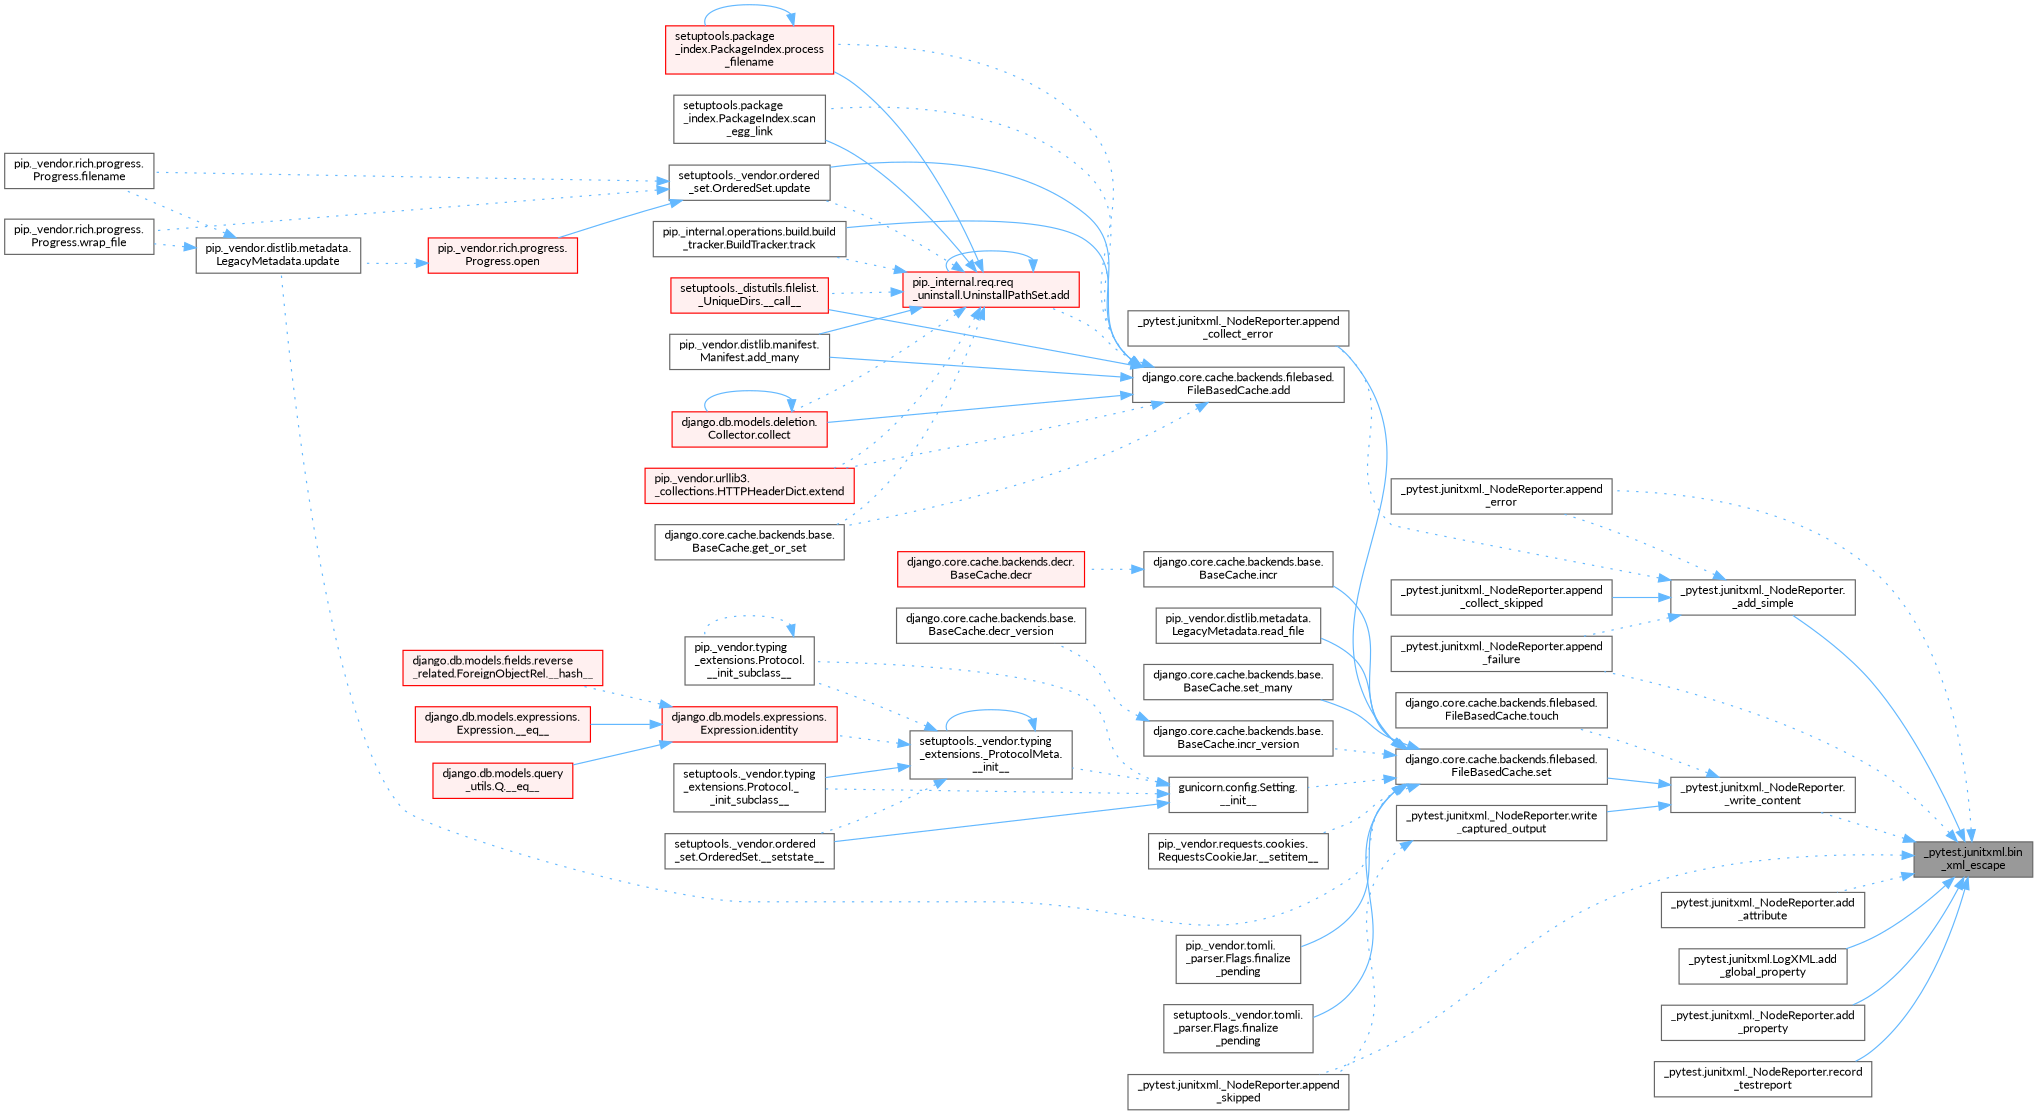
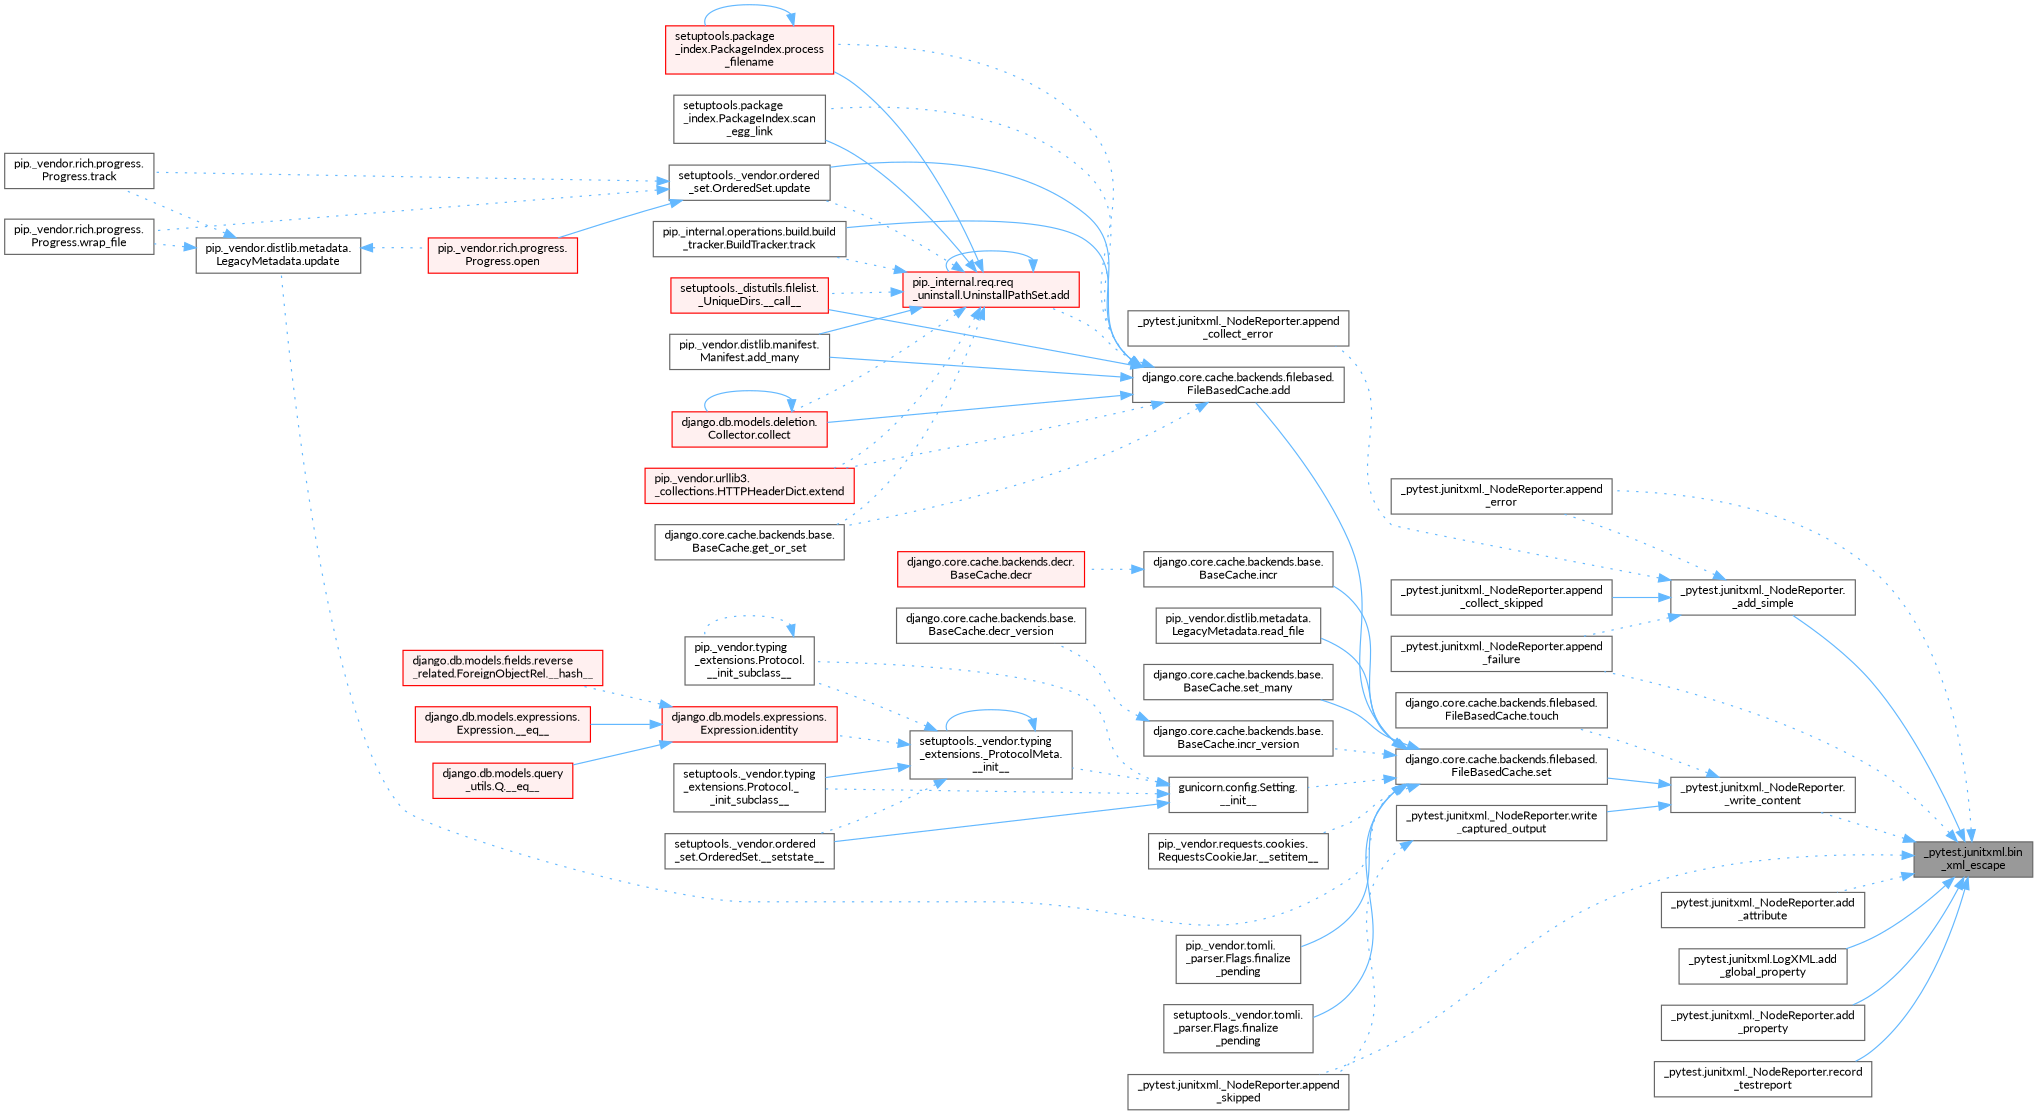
  digraph {
    fontname=Lato
    rankdir=RL
    node [color=grey40 fillcolor=white fontname=Lato fontsize=10 shape=box style=filled]
    edge [color=steelblue1 dir=back fontname=Lato fontsize=10 labelfontname=Helvetica labelfontsize=10 style=dotted]
    n1 [color=gray40 fillcolor=grey60 fontcolor=black height=0.2 label="_pytest.junitxml.bin\l_xml_escape" width=0.4]
    n2 [height=0.2 label="_pytest.junitxml._NodeReporter.\l_add_simple" width=0.4]
    n3 [height=0.2 label="_pytest.junitxml._NodeReporter.append\l_error" width=0.4]
    n4 [height=0.2 label="_pytest.junitxml._NodeReporter.append\l_failure" width=0.4]
    n5 [height=0.2 label="_pytest.junitxml._NodeReporter.\l_write_content" width=0.4]
    n6 [height=0.2 label="_pytest.junitxml._NodeReporter.append\l_skipped" width=0.4]
    n7 [height=0.2 label="_pytest.junitxml._NodeReporter.add\l_attribute" width=0.4]
    n8 [height=0.2 label="_pytest.junitxml.LogXML.add\l_global_property" width=0.4]
    n9 [height=0.2 label="_pytest.junitxml._NodeReporter.add\l_property" width=0.4]
    n10 [height=0.2 label="_pytest.junitxml._NodeReporter.record\l_testreport" width=0.4]
    n11 [height=0.2 label="_pytest.junitxml._NodeReporter.append\l_collect_error" width=0.4]
    n12 [height=0.2 label="_pytest.junitxml._NodeReporter.append\l_collect_skipped" width=0.4]
    n13 [height=0.2 label="django.core.cache.backends.filebased.\lFileBasedCache.set" width=0.4]
    n14 [height=0.2 label="django.core.cache.backends.filebased.\lFileBasedCache.touch" width=0.4]
    n15 [height=0.2 label="_pytest.junitxml._NodeReporter.write\l_captured_output" width=0.4]
    n16 [height=0.2 label="gunicorn.config.Setting.\l__init__" width=0.4]
    n17 [height=0.2 label="pip._vendor.requests.cookies.\lRequestsCookieJar.__setitem__" width=0.4]
    n18 [height=0.2 label="django.core.cache.backends.filebased.\lFileBasedCache.add" width=0.4]
    n19 [height=0.2 label="pip._vendor.tomli.\l_parser.Flags.finalize\l_pending" width=0.4]
    n20 [height=0.2 label="setuptools._vendor.tomli.\l_parser.Flags.finalize\l_pending" width=0.4]
    n21 [height=0.2 label="django.core.cache.backends.base.\lBaseCache.incr" width=0.4]
    n22 [height=0.2 label="django.core.cache.backends.base.\lBaseCache.incr_version" width=0.4]
    n23 [height=0.2 label="pip._vendor.distlib.metadata.\lLegacyMetadata.read_file" width=0.4]
    n24 [height=0.2 label="django.core.cache.backends.base.\lBaseCache.set_many" width=0.4]
    n25 [height=0.2 label="pip._vendor.distlib.metadata.\lLegacyMetadata.update" width=0.4]
    n26 [height=0.2 label="setuptools._vendor.typing\l_extensions._ProtocolMeta.\l__init__" width=0.4]
    n27 [height=0.2 label="pip._vendor.typing\l_extensions.Protocol.\l__init_subclass__" width=0.4]
    n28 [height=0.2 label="setuptools._vendor.typing\l_extensions.Protocol._\l_init_subclass__" width=0.4]
    n29 [height=0.2 label="setuptools._vendor.ordered\l_set.OrderedSet.__setstate__" width=0.4]
    n30 [color=red fillcolor="#FFF0F0" height=0.2 label="setuptools._distutils.filelist.\l_UniqueDirs.__call__" width=0.4]
    n31 [color=red fillcolor="#FFF0F0" height=0.2 label="pip._internal.req.req\l_uninstall.UninstallPathSet.add" width=0.4]
    n32 [height=0.2 label="pip._vendor.distlib.manifest.\lManifest.add_many" width=0.4]
    n33 [color=red fillcolor="#FFF0F0" height=0.2 label="django.db.models.deletion.\lCollector.collect" width=0.4]
    n34 [color=red fillcolor="#FFF0F0" height=0.2 label="pip._vendor.urllib3.\l_collections.HTTPHeaderDict.extend" width=0.4]
    n35 [height=0.2 label="django.core.cache.backends.base.\lBaseCache.get_or_set" width=0.4]
    n36 [color=red fillcolor="#FFF0F0" height=0.2 label="setuptools.package\l_index.PackageIndex.process\l_filename" width=0.4]
    n37 [height=0.2 label="setuptools.package\l_index.PackageIndex.scan\l_egg_link" width=0.4]
    n38 [height=0.2 label="pip._internal.operations.build.build\l_tracker.BuildTracker.track" width=0.4]
    n39 [height=0.2 label="setuptools._vendor.ordered\l_set.OrderedSet.update" width=0.4]
    n40 [color=red fillcolor="#FFF0F0" height=0.2 label="django.core.cache.backends.decr.\lBaseCache.decr" width=0.4]
    n41 [height=0.2 label="django.core.cache.backends.base.\lBaseCache.decr_version" width=0.4]
    n42 [color=red fillcolor="#FFF0F0" height=0.2 label="pip._vendor.rich.progress.\lProgress.open" width=0.4]
-   n43 [height=0.2 label="pip._vendor.rich.progress.\lProgress.filename" width=0.4]
+   n43 [height=0.2 label="pip._vendor.rich.progress.\lProgress.track" width=0.4]
    n44 [height=0.2 label="pip._vendor.rich.progress.\lProgress.wrap_file" width=0.4]
    n45 [color=red fillcolor="#FFF0F0" height=0.2 label="django.db.models.expressions.\lExpression.identity" width=0.4]
    n46 [color=red fillcolor="#FFF0F0" height=0.2 label="django.db.models.expressions.\lExpression.__eq__" width=0.4]
    n47 [color=red fillcolor="#FFF0F0" height=0.2 label="django.db.models.query\l_utils.Q.__eq__" width=0.4]
    n48 [color=red fillcolor="#FFF0F0" height=0.2 label="django.db.models.fields.reverse\l_related.ForeignObjectRel.__hash__" width=0.4]
    n1 -> n2 [style=solid]
    n1 -> n3
    n1 -> n4
    n1 -> n5
    n1 -> n6
    n1 -> n7
    n1 -> n8 [style=solid]
    n1 -> n9 [style=solid]
    n1 -> n10 [style=solid]
    n2 -> n3
    n2 -> n4
    n2 -> n11
    n2 -> n12 [style=solid]
    n5 -> n13 [style=solid]
    n5 -> n14
    n5 -> n15 [style=solid]
    n13 -> n16
    n13 -> n17
-   n13 -> n11 [style=solid]
+   n13 -> n18 [style=solid]
    n13 -> n19 [style=solid]
    n13 -> n20 [style=solid]
    n13 -> n21 [style=solid]
    n13 -> n22
    n13 -> n23 [style=solid]
    n13 -> n24 [style=solid]
    n13 -> n25
    n15 -> n6
    n16 -> n26
    n16 -> n27
    n16 -> n28
    n16 -> n29 [style=solid]
    n18 -> n30 [style=solid]
    n18 -> n31
    n18 -> n32 [style=solid]
    n18 -> n33 [style=solid]
    n18 -> n34
    n18 -> n35
    n18 -> n36
    n18 -> n37
    n18 -> n38 [style=solid]
    n18 -> n39 [style=solid]
    n21 -> n40
    n22 -> n41
-   n42 -> n25
+   n25 -> n42
    n25 -> n43
    n25 -> n44
    n26 -> n26 [style=solid]
    n26 -> n27
    n26 -> n28 [style=solid]
    n26 -> n29
    n26 -> n45
    n27 -> n27
    n31 -> n30
    n31 -> n31 [style=solid]
    n31 -> n32 [style=solid]
    n31 -> n33
    n31 -> n34
    n31 -> n35
    n31 -> n36 [style=solid]
    n31 -> n37 [style=solid]
    n31 -> n38
    n31 -> n39
    n33 -> n33 [style=solid]
    n36 -> n36 [style=solid]
    n39 -> n42 [style=solid]
    n39 -> n43
    n39 -> n44
    n45 -> n46 [style=solid]
    n45 -> n47 [style=solid]
    n45 -> n48
  }
